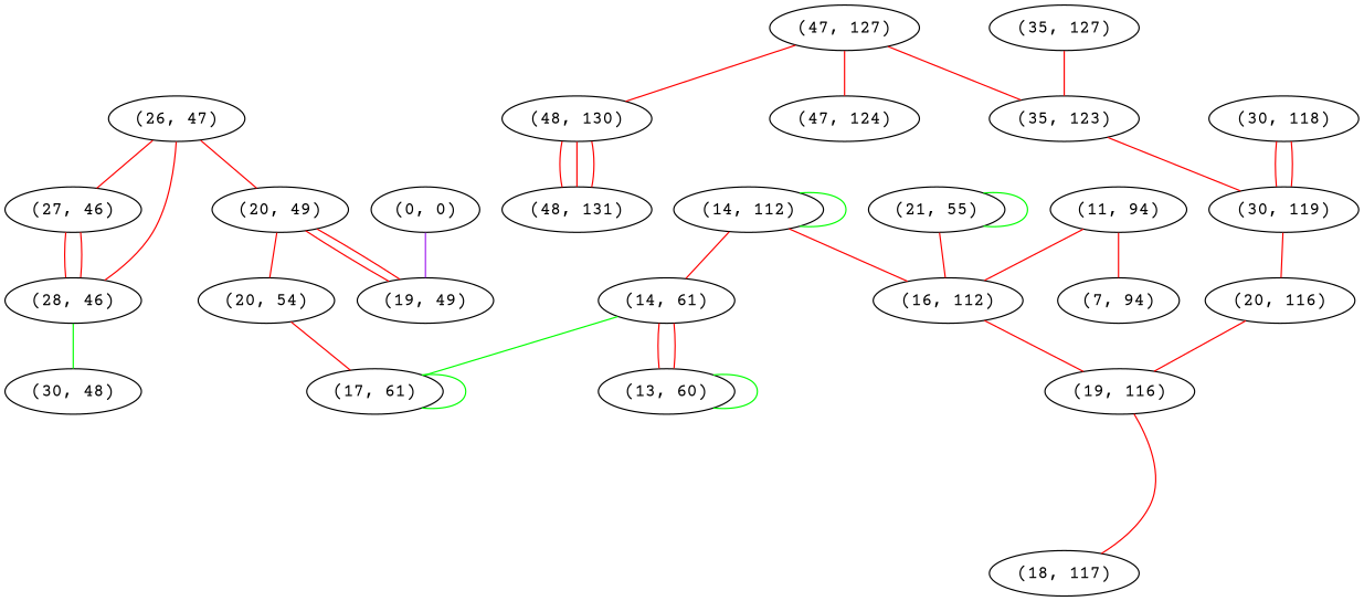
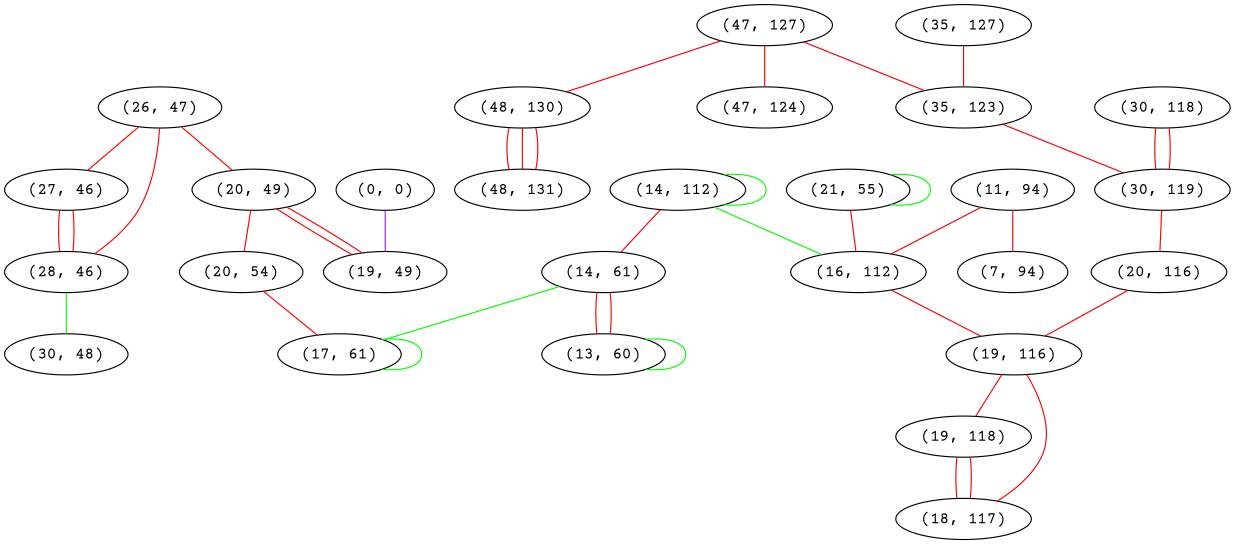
  graph {
    fontname="Courier Prime"
    node [fontname="Courier Prime"]
    edge [color=red fontname="Courier Prime" weight=1]
    "(26, 47)"
    "(27, 46)"
    "(28, 46)"
    "(20, 49)"
    "(30, 48)"
    "(20, 54)"
    "(19, 49)"
    "(21, 55)"
    "(16, 112)"
    "(17, 61)"
    "(14, 112)"
    "(14, 61)"
    "(19, 116)"
    "(11, 94)"
    "(7, 94)"
    "(13, 60)"
    "(47, 127)"
    "(48, 130)"
    "(35, 123)"
    "(47, 124)"
    "(48, 131)"
    "(30, 119)"
+   "(19, 118)"
    "(18, 117)"
    "(30, 118)"
    "(20, 116)"
    "(35, 127)"
    "(0, 0)"
    "(26, 47)" -- "(27, 46)"
    "(26, 47)" -- "(28, 46)"
    "(26, 47)" -- "(20, 49)"
    "(27, 46)" -- "(28, 46)"
    "(27, 46)" -- "(28, 46)"
    "(28, 46)" -- "(30, 48)" [color=green]
    "(20, 49)" -- "(20, 54)"
    "(20, 49)" -- "(19, 49)"
    "(20, 49)" -- "(19, 49)"
    "(20, 54)" -- "(17, 61)"
    "(21, 55)" -- "(21, 55)" [color=green weight=2]
    "(21, 55)" -- "(16, 112)"
    "(16, 112)" -- "(19, 116)"
    "(17, 61)" -- "(17, 61)" [color=green weight=2]
-   "(14, 112)" -- "(16, 112)"
+   "(14, 112)" -- "(16, 112)" [color=green]
    "(14, 112)" -- "(14, 112)" [color=green weight=2]
    "(14, 112)" -- "(14, 61)"
    "(14, 61)" -- "(17, 61)" [color=green]
    "(14, 61)" -- "(13, 60)"
    "(14, 61)" -- "(13, 60)"
+   "(19, 116)" -- "(19, 118)"
    "(19, 116)" -- "(18, 117)"
    "(11, 94)" -- "(16, 112)"
    "(11, 94)" -- "(7, 94)"
    "(13, 60)" -- "(13, 60)" [color=green weight=2]
    "(47, 127)" -- "(48, 130)"
    "(47, 127)" -- "(35, 123)"
    "(47, 127)" -- "(47, 124)"
    "(48, 130)" -- "(48, 131)"
    "(48, 130)" -- "(48, 131)"
    "(48, 130)" -- "(48, 131)"
    "(35, 123)" -- "(30, 119)"
    "(30, 119)" -- "(20, 116)"
+   "(19, 118)" -- "(18, 117)"
+   "(19, 118)" -- "(18, 117)"
    "(30, 118)" -- "(30, 119)"
    "(30, 118)" -- "(30, 119)"
    "(20, 116)" -- "(19, 116)"
    "(35, 127)" -- "(35, 123)"
    "(0, 0)" -- "(19, 49)" [color=purple weight=4]
  }
